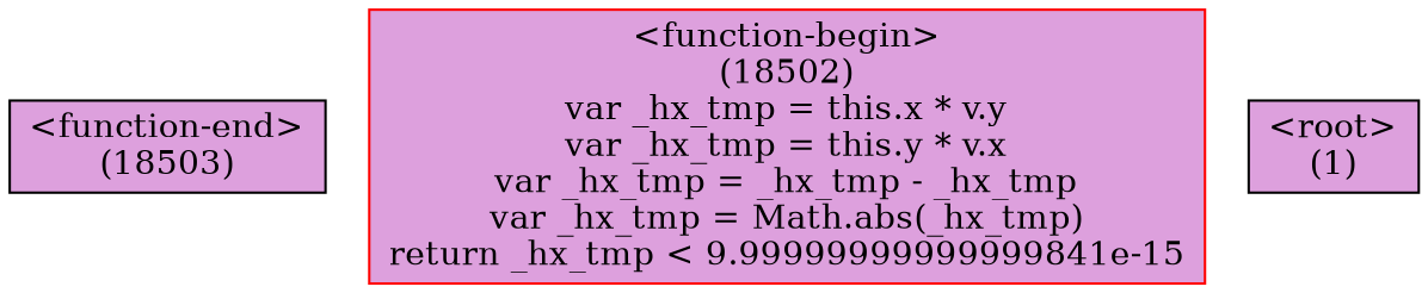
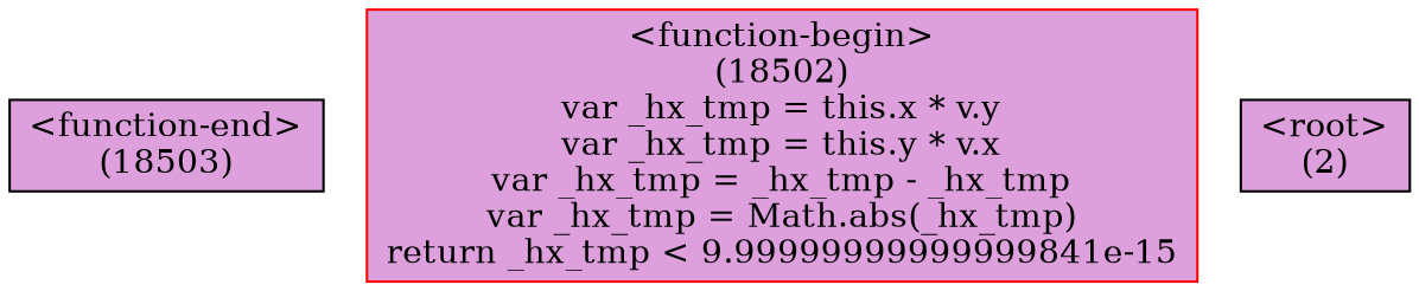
  digraph {
    node [shape=box style=filled fillcolor=plum color=black]
    n1 [label="<function-end>\n(18503)"]
    n2 [label="<function-begin>\n(18502)\nvar _hx_tmp = this.x * v.y\nvar _hx_tmp = this.y * v.x\nvar _hx_tmp = _hx_tmp - _hx_tmp\nvar _hx_tmp = Math.abs(_hx_tmp)\nreturn _hx_tmp < 9.99999999999999841e-15" color=red]
-   n3 [label="<root>\n(1)"]
+   n3 [label="<root>\n(2)"]
  }
